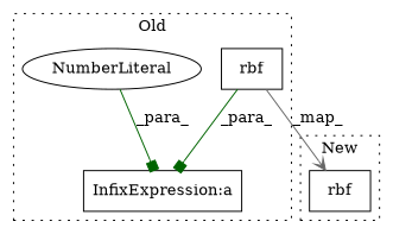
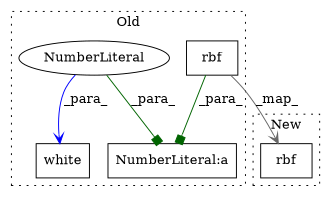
  digraph {
    node [a=32 l="4,1" shape=box]
    edge [arrowhead=box color=darkgreen]
    n1 [label=rbf s="14631,14636"]
-   n2 [a=27 l=3 label="InfixExpression:a" s=14637]
+   n2 [a=27 l=3 label="NumberLiteral:a" s=14637]
+   n3 [l="6,1" label=white s="14649,14656"]
    n4 [a=34 l=1 label=NumberLiteral s=14655 shape=ellipse]
    n5 [label=rbf s="14380,14385"]
    subgraph cluster_1 {
      label=Old
      style=dotted
      n1
      n2
+     n3
      n4
    }
    subgraph cluster_2 {
      label=New
      style=dotted
      n5
    }
    n1 -> n2 [label=_para_]
    n1 -> n5 [arrowhead=vee color=gray40 label=_map_]
    n4 -> n2 [label=_para_]
+   n4 -> n3 [arrowhead=vee color=blue label=_para_]
  }
